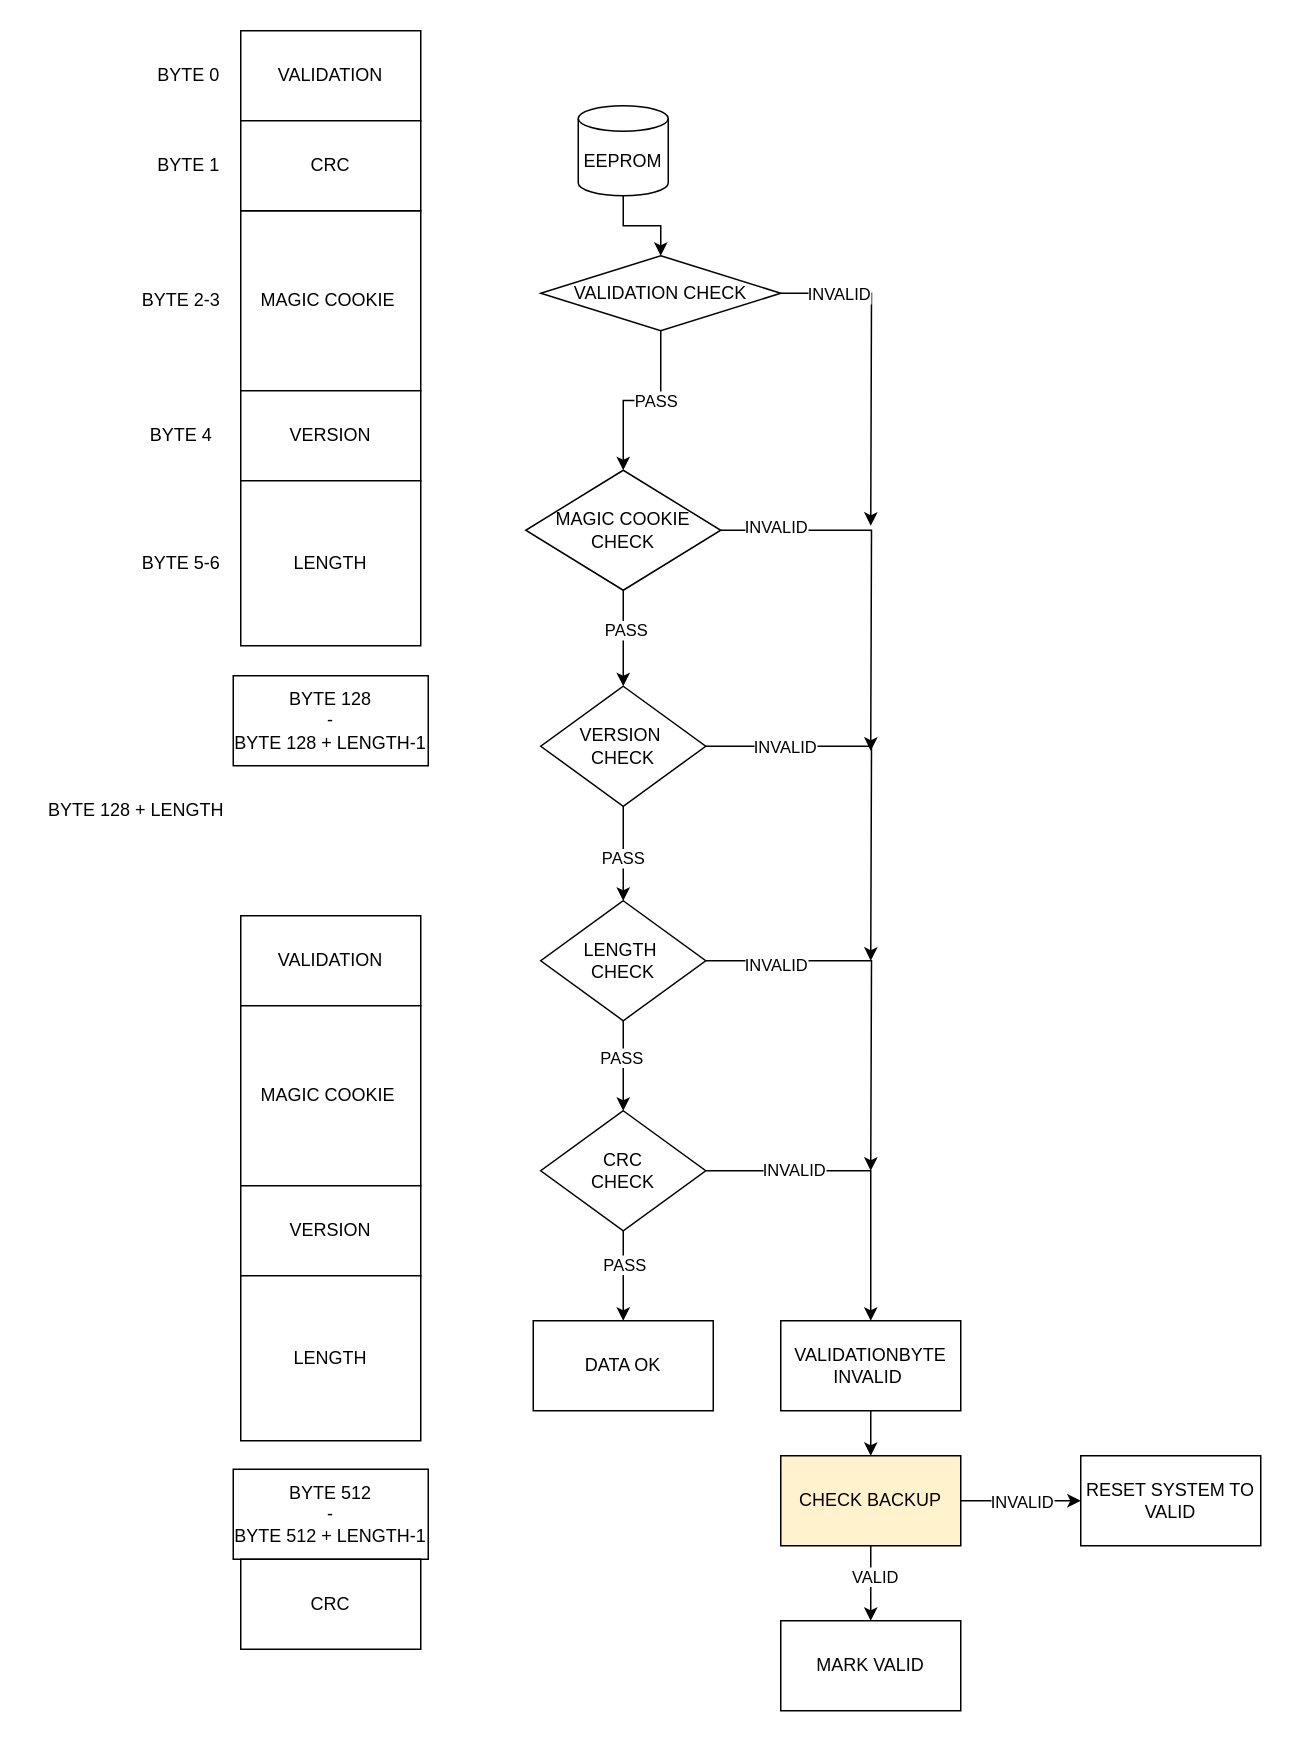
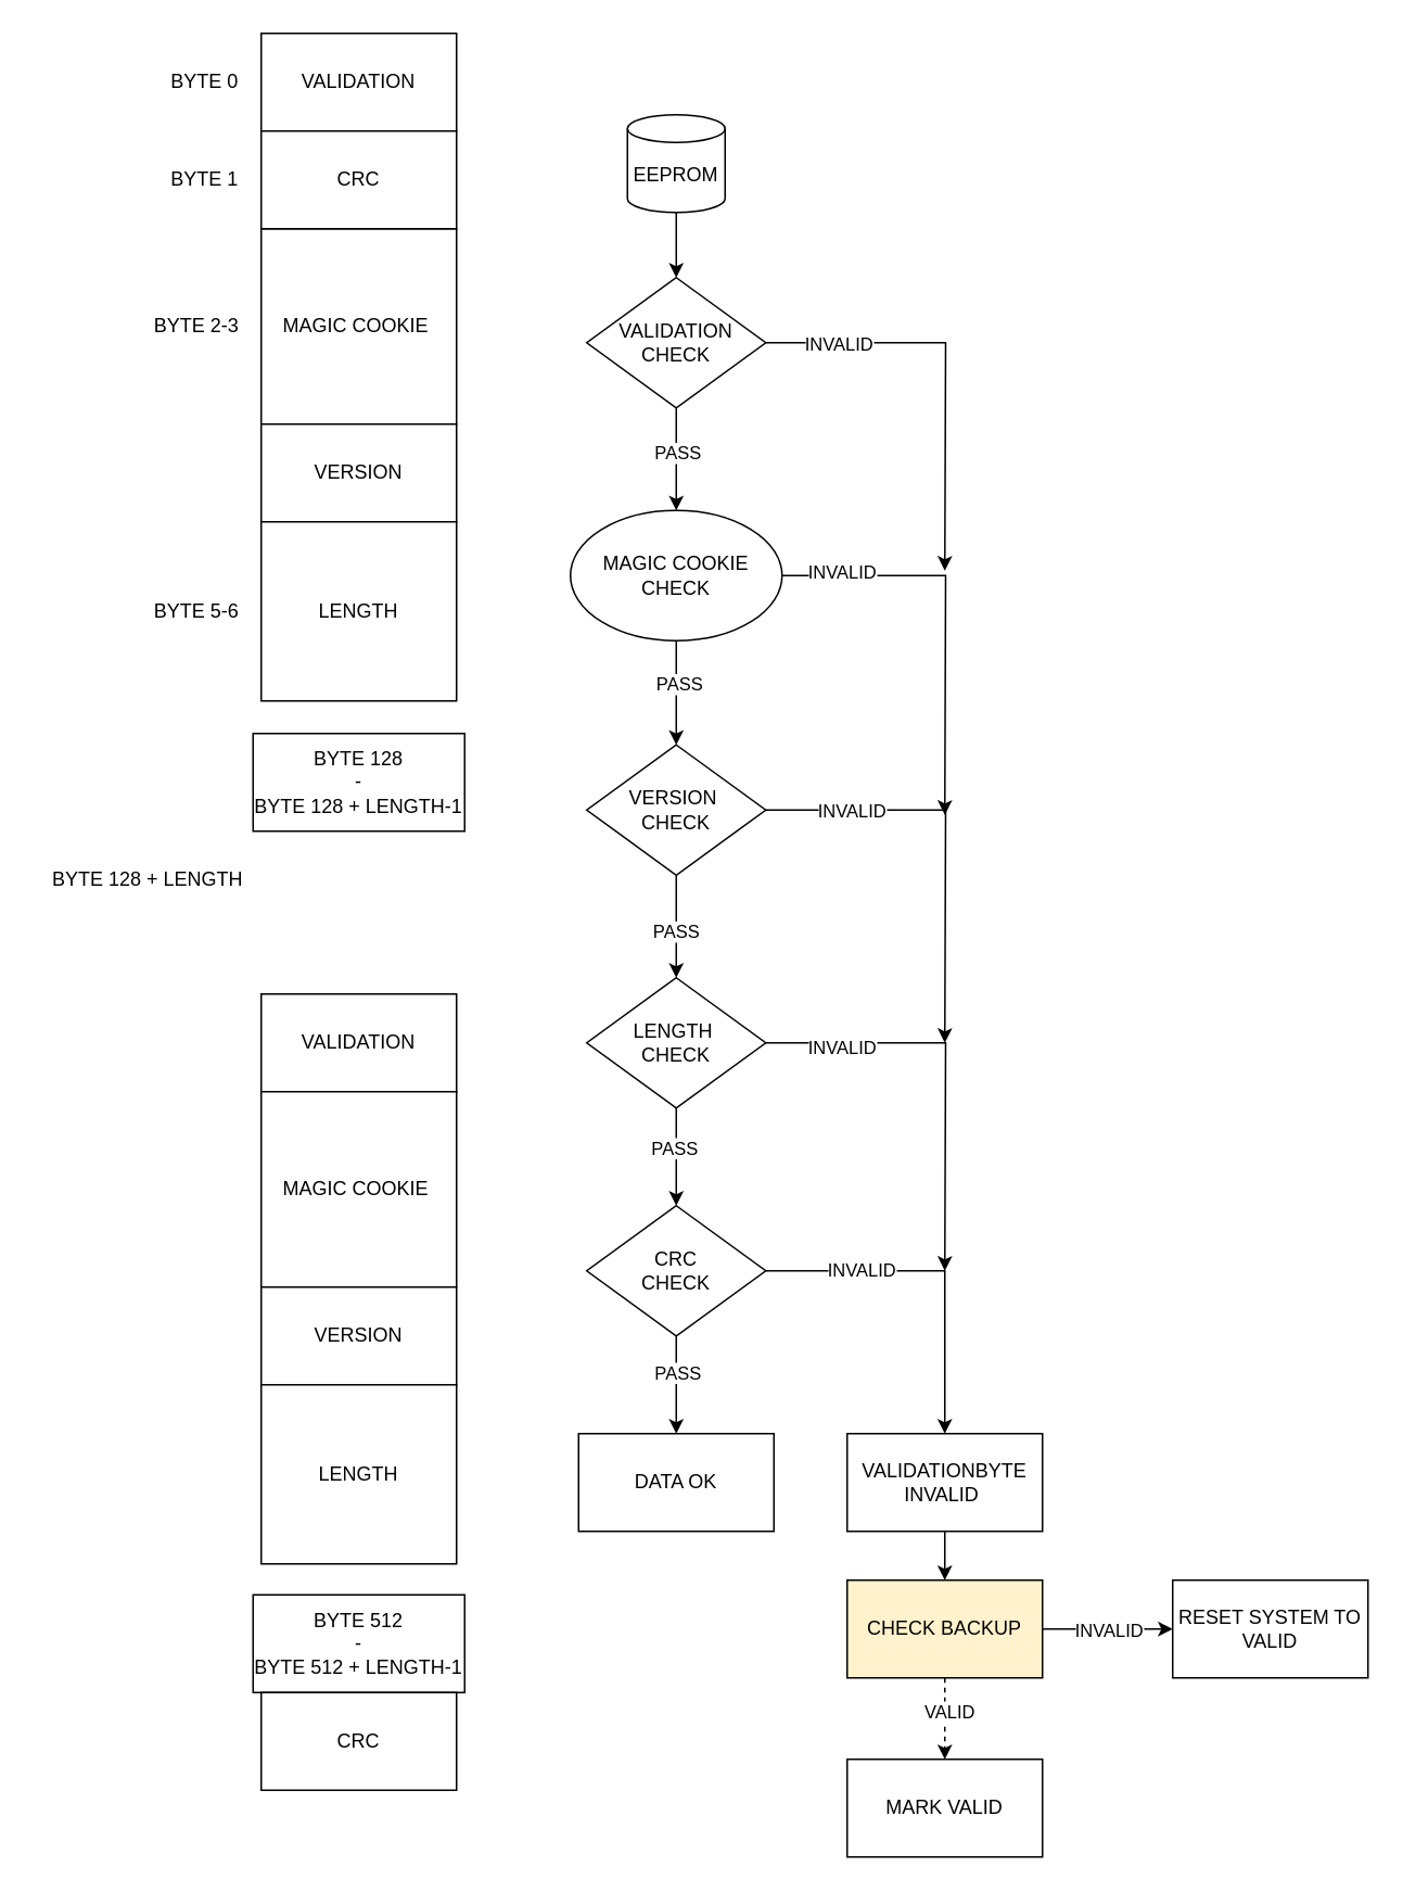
  <mxCell id="0" />
  <mxCell id="1" parent="0" />
  <mxCell id="2" style="edgeStyle=orthogonalEdgeStyle;rounded=0;orthogonalLoop=1;jettySize=auto;html=1;exitX=0.5;exitY=1;exitDx=0;exitDy=0;exitPerimeter=0;entryX=0.5;entryY=0;entryDx=0;entryDy=0;" edge="1" parent="1" source="3" target="8"><mxGeometry relative="1" as="geometry" /></mxCell>
  <mxCell id="3" value="EEPROM" style="shape=cylinder3;whiteSpace=wrap;html=1;boundedLbl=1;backgroundOutline=1;size=8.527;" vertex="1" parent="1"><mxGeometry x="385" y="70" width="60" height="60" as="geometry" /></mxCell>
  <mxCell id="4" style="edgeStyle=orthogonalEdgeStyle;rounded=0;orthogonalLoop=1;jettySize=auto;html=1;exitX=0.5;exitY=1;exitDx=0;exitDy=0;entryX=0.5;entryY=0;entryDx=0;entryDy=0;" edge="1" parent="1" source="8" target="13"><mxGeometry relative="1" as="geometry" /></mxCell>
  <mxCell id="5" value="PASS" style="edgeLabel;html=1;align=center;verticalAlign=middle;resizable=0;points=[];" vertex="1" connectable="0" parent="4"><mxGeometry x="-0.149" relative="1" as="geometry"><mxPoint as="offset" /></mxGeometry></mxCell>
  <mxCell id="6" style="edgeStyle=orthogonalEdgeStyle;rounded=0;orthogonalLoop=1;jettySize=auto;html=1;" edge="1" parent="1" source="8"><mxGeometry relative="1" as="geometry"><mxPoint x="580" y="350" as="targetPoint" /></mxGeometry></mxCell>
  <mxCell id="7" value="INVALID" style="edgeLabel;html=1;align=center;verticalAlign=middle;resizable=0;points=[];" vertex="1" connectable="0" parent="6"><mxGeometry x="-0.645" relative="1" as="geometry"><mxPoint as="offset" /></mxGeometry></mxCell>
- <mxCell id="8" value="VALIDATION CHECK" style="rhombus;whiteSpace=wrap;html=1;direction=east;" vertex="1" parent="1"><mxGeometry x="360" y="170" width="160" height="50" as="geometry" /></mxCell>
+ <mxCell id="8" value="VALIDATION CHECK" style="rhombus;whiteSpace=wrap;html=1;direction=east;" vertex="1" parent="1"><mxGeometry x="360" y="170" width="110" height="80" as="geometry" /></mxCell>
  <mxCell id="9" style="edgeStyle=orthogonalEdgeStyle;rounded=0;orthogonalLoop=1;jettySize=auto;html=1;exitX=0.5;exitY=1;exitDx=0;exitDy=0;" edge="1" parent="1" source="13" target="23"><mxGeometry relative="1" as="geometry" /></mxCell>
  <mxCell id="10" value="PASS" style="edgeLabel;html=1;align=center;verticalAlign=middle;resizable=0;points=[];" vertex="1" connectable="0" parent="9"><mxGeometry x="-0.197" y="1" relative="1" as="geometry"><mxPoint as="offset" /></mxGeometry></mxCell>
  <mxCell id="11" style="edgeStyle=orthogonalEdgeStyle;rounded=0;orthogonalLoop=1;jettySize=auto;html=1;" edge="1" parent="1" source="13"><mxGeometry relative="1" as="geometry"><mxPoint x="580" y="500" as="targetPoint" /></mxGeometry></mxCell>
  <mxCell id="12" value="INVALID" style="edgeLabel;html=1;align=center;verticalAlign=middle;resizable=0;points=[];" vertex="1" connectable="0" parent="11"><mxGeometry x="-0.71" y="3" relative="1" as="geometry"><mxPoint as="offset" /></mxGeometry></mxCell>
- <mxCell id="13" value="MAGIC COOKIE CHECK" style="rhombus;whiteSpace=wrap;html=1;direction=east;" vertex="1" parent="1"><mxGeometry x="350" y="313" width="130" height="80" as="geometry" /></mxCell>
+ <mxCell id="13" value="MAGIC COOKIE CHECK" style="ellipse;whiteSpace=wrap;html=1;direction=east;" vertex="1" parent="1"><mxGeometry x="350" y="313" width="130" height="80" as="geometry" /></mxCell>
  <mxCell id="14" style="edgeStyle=orthogonalEdgeStyle;rounded=0;orthogonalLoop=1;jettySize=auto;html=1;exitX=0.5;exitY=1;exitDx=0;exitDy=0;entryX=0.5;entryY=0;entryDx=0;entryDy=0;" edge="1" parent="1" source="18" target="28"><mxGeometry relative="1" as="geometry" /></mxCell>
  <mxCell id="15" value="PASS" style="edgeLabel;html=1;align=center;verticalAlign=middle;resizable=0;points=[];" vertex="1" connectable="0" parent="14"><mxGeometry x="-0.194" y="-2" relative="1" as="geometry"><mxPoint as="offset" /></mxGeometry></mxCell>
  <mxCell id="16" style="edgeStyle=orthogonalEdgeStyle;rounded=0;orthogonalLoop=1;jettySize=auto;html=1;exitX=1;exitY=0.5;exitDx=0;exitDy=0;" edge="1" parent="1" source="18"><mxGeometry relative="1" as="geometry"><mxPoint x="580" y="780" as="targetPoint" /></mxGeometry></mxCell>
  <mxCell id="17" value="INVALID" style="edgeLabel;html=1;align=center;verticalAlign=middle;resizable=0;points=[];" vertex="1" connectable="0" parent="16"><mxGeometry x="-0.634" y="-2" relative="1" as="geometry"><mxPoint as="offset" /></mxGeometry></mxCell>
  <mxCell id="18" value="LENGTH&amp;nbsp;&lt;div&gt;CHECK&lt;/div&gt;" style="rhombus;whiteSpace=wrap;html=1;direction=east;" vertex="1" parent="1"><mxGeometry x="360" y="600" width="110" height="80" as="geometry" /></mxCell>
  <mxCell id="19" style="edgeStyle=orthogonalEdgeStyle;rounded=0;orthogonalLoop=1;jettySize=auto;html=1;exitX=0.5;exitY=1;exitDx=0;exitDy=0;" edge="1" parent="1" source="23" target="18"><mxGeometry relative="1" as="geometry" /></mxCell>
  <mxCell id="20" value="PASS" style="edgeLabel;html=1;align=center;verticalAlign=middle;resizable=0;points=[];" vertex="1" connectable="0" parent="19"><mxGeometry x="0.067" y="-1" relative="1" as="geometry"><mxPoint as="offset" /></mxGeometry></mxCell>
  <mxCell id="21" style="edgeStyle=orthogonalEdgeStyle;rounded=0;orthogonalLoop=1;jettySize=auto;html=1;" edge="1" parent="1" source="23"><mxGeometry relative="1" as="geometry"><mxPoint x="580" y="640" as="targetPoint" /></mxGeometry></mxCell>
  <mxCell id="22" value="INVALID" style="edgeLabel;html=1;align=center;verticalAlign=middle;resizable=0;points=[];" vertex="1" connectable="0" parent="21"><mxGeometry x="-0.589" relative="1" as="geometry"><mxPoint as="offset" /></mxGeometry></mxCell>
  <mxCell id="23" value="VERSION&amp;nbsp;&lt;div&gt;CHECK&lt;/div&gt;" style="rhombus;whiteSpace=wrap;html=1;direction=east;" vertex="1" parent="1"><mxGeometry x="360" y="457" width="110" height="80" as="geometry" /></mxCell>
  <mxCell id="24" style="edgeStyle=orthogonalEdgeStyle;rounded=0;orthogonalLoop=1;jettySize=auto;html=1;exitX=0.5;exitY=1;exitDx=0;exitDy=0;entryX=0.5;entryY=0;entryDx=0;entryDy=0;" edge="1" parent="1" source="28"><mxGeometry relative="1" as="geometry"><mxPoint x="415" y="880" as="targetPoint" /></mxGeometry></mxCell>
  <mxCell id="25" value="PASS" style="edgeLabel;html=1;align=center;verticalAlign=middle;resizable=0;points=[];" vertex="1" connectable="0" parent="24"><mxGeometry x="-0.264" relative="1" as="geometry"><mxPoint as="offset" /></mxGeometry></mxCell>
  <mxCell id="26" style="edgeStyle=orthogonalEdgeStyle;rounded=0;orthogonalLoop=1;jettySize=auto;html=1;exitX=1;exitY=0.5;exitDx=0;exitDy=0;" edge="1" parent="1" source="28" target="31"><mxGeometry relative="1" as="geometry" /></mxCell>
  <mxCell id="27" value="INVALID" style="edgeLabel;html=1;align=center;verticalAlign=middle;resizable=0;points=[];" vertex="1" connectable="0" parent="26"><mxGeometry x="-0.445" y="1" relative="1" as="geometry"><mxPoint as="offset" /></mxGeometry></mxCell>
  <mxCell id="28" value="CRC&lt;div&gt;CHECK&lt;/div&gt;" style="rhombus;whiteSpace=wrap;html=1;direction=east;" vertex="1" parent="1"><mxGeometry x="360" y="740" width="110" height="80" as="geometry" /></mxCell>
  <mxCell id="29" value="DATA OK" style="rounded=0;whiteSpace=wrap;html=1;" vertex="1" parent="1"><mxGeometry x="355" y="880" width="120" height="60" as="geometry" /></mxCell>
  <mxCell id="30" value="" style="edgeStyle=orthogonalEdgeStyle;rounded=0;orthogonalLoop=1;jettySize=auto;html=1;" edge="1" parent="1" source="31" target="36"><mxGeometry relative="1" as="geometry" /></mxCell>
  <mxCell id="31" value="VALIDATIONBYTE INVALID&amp;nbsp;" style="rounded=0;whiteSpace=wrap;html=1;" vertex="1" parent="1"><mxGeometry x="520" y="880" width="120" height="60" as="geometry" /></mxCell>
  <mxCell id="32" style="edgeStyle=orthogonalEdgeStyle;rounded=0;orthogonalLoop=1;jettySize=auto;html=1;exitX=1;exitY=0.5;exitDx=0;exitDy=0;entryX=0;entryY=0.5;entryDx=0;entryDy=0;" edge="1" parent="1" source="36" target="38"><mxGeometry relative="1" as="geometry" /></mxCell>
  <mxCell id="33" value="INVALID" style="edgeLabel;html=1;align=center;verticalAlign=middle;resizable=0;points=[];" vertex="1" connectable="0" parent="32"><mxGeometry x="0.102" y="1" relative="1" as="geometry"><mxPoint x="-4" y="1" as="offset" /></mxGeometry></mxCell>
- <mxCell id="34" style="edgeStyle=orthogonalEdgeStyle;rounded=0;orthogonalLoop=1;jettySize=auto;html=1;exitX=0.5;exitY=1;exitDx=0;exitDy=0;entryX=0.5;entryY=0;entryDx=0;entryDy=0;" edge="1" parent="1" source="36" target="37"><mxGeometry relative="1" as="geometry" /></mxCell>
+ <mxCell id="34" style="edgeStyle=orthogonalEdgeStyle;rounded=0;orthogonalLoop=1;jettySize=auto;html=1;exitX=0.5;exitY=1;exitDx=0;exitDy=0;entryX=0.5;entryY=0;entryDx=0;entryDy=0;dashed=1;" edge="1" parent="1" source="36" target="37"><mxGeometry relative="1" as="geometry" /></mxCell>
  <mxCell id="35" value="VALID" style="edgeLabel;html=1;align=center;verticalAlign=middle;resizable=0;points=[];" vertex="1" connectable="0" parent="34"><mxGeometry x="0.088" y="2" relative="1" as="geometry"><mxPoint y="-7" as="offset" /></mxGeometry></mxCell>
  <mxCell id="36" value="CHECK BACKUP" style="whiteSpace=wrap;html=1;rounded=0;fillColor=#fff2cc;" vertex="1" parent="1"><mxGeometry x="520" y="970" width="120" height="60" as="geometry" /></mxCell>
  <mxCell id="37" value="MARK VALID" style="whiteSpace=wrap;html=1;rounded=0;" vertex="1" parent="1"><mxGeometry x="520" y="1080" width="120" height="60" as="geometry" /></mxCell>
  <mxCell id="38" value="RESET SYSTEM TO VALID" style="rounded=0;whiteSpace=wrap;html=1;" vertex="1" parent="1"><mxGeometry x="720" y="970" width="120" height="60" as="geometry" /></mxCell>
  <mxCell id="39" value="VALIDATION" style="rounded=0;whiteSpace=wrap;html=1;" vertex="1" parent="1"><mxGeometry x="160" y="20" width="120" height="60" as="geometry" /></mxCell>
  <mxCell id="40" value="MAGIC COOKIE&amp;nbsp;" style="rounded=0;whiteSpace=wrap;html=1;" vertex="1" parent="1"><mxGeometry x="160" y="140" width="120" height="120" as="geometry" /></mxCell>
  <mxCell id="41" value="VERSION" style="rounded=0;whiteSpace=wrap;html=1;" vertex="1" parent="1"><mxGeometry x="160" y="260" width="120" height="60" as="geometry" /></mxCell>
  <mxCell id="42" value="LENGTH" style="rounded=0;whiteSpace=wrap;html=1;" vertex="1" parent="1"><mxGeometry x="160" y="320" width="120" height="110" as="geometry" /></mxCell>
  <mxCell id="43" value="CRC" style="rounded=0;whiteSpace=wrap;html=1;" vertex="1" parent="1"><mxGeometry x="160" y="80" width="120" height="60" as="geometry" /></mxCell>
  <mxCell id="44" value="BYTE 128&lt;div&gt;-&lt;/div&gt;&lt;div&gt;BYTE 128 + LENGTH-1&lt;/div&gt;" style="rounded=0;whiteSpace=wrap;html=1;" vertex="1" parent="1"><mxGeometry x="155" y="450" width="130" height="60" as="geometry" /></mxCell>
  <mxCell id="45" value="BYTE 512&lt;div&gt;-&lt;/div&gt;&lt;div&gt;BYTE 512 + LENGTH-1&lt;/div&gt;" style="rounded=0;whiteSpace=wrap;html=1;" vertex="1" parent="1"><mxGeometry x="155" y="979" width="130" height="60" as="geometry" /></mxCell>
  <mxCell id="46" value="CRC" style="rounded=0;whiteSpace=wrap;html=1;" vertex="1" parent="1"><mxGeometry x="160" y="1039" width="120" height="60" as="geometry" /></mxCell>
  <mxCell id="47" value="VALIDATION" style="rounded=0;whiteSpace=wrap;html=1;" vertex="1" parent="1"><mxGeometry x="160" y="610" width="120" height="60" as="geometry" /></mxCell>
  <mxCell id="48" value="MAGIC COOKIE&amp;nbsp;" style="rounded=0;whiteSpace=wrap;html=1;" vertex="1" parent="1"><mxGeometry x="160" y="670" width="120" height="120" as="geometry" /></mxCell>
  <mxCell id="49" value="VERSION" style="rounded=0;whiteSpace=wrap;html=1;" vertex="1" parent="1"><mxGeometry x="160" y="790" width="120" height="60" as="geometry" /></mxCell>
  <mxCell id="50" value="LENGTH" style="rounded=0;whiteSpace=wrap;html=1;" vertex="1" parent="1"><mxGeometry x="160" y="850" width="120" height="110" as="geometry" /></mxCell>
  <mxCell id="51" value="BYTE 0" style="text;html=1;align=center;verticalAlign=middle;resizable=0;points=[];autosize=1;strokeColor=none;fillColor=none;" vertex="1" parent="1"><mxGeometry x="95" y="35" width="60" height="30" as="geometry" /></mxCell>
  <mxCell id="52" value="BYTE 2-3" style="text;html=1;align=center;verticalAlign=middle;resizable=0;points=[];autosize=1;strokeColor=none;fillColor=none;" vertex="1" parent="1"><mxGeometry x="80" y="185" width="80" height="30" as="geometry" /></mxCell>
- <mxCell id="53" value="BYTE 4" style="text;html=1;align=center;verticalAlign=middle;resizable=0;points=[];autosize=1;strokeColor=none;fillColor=none;" vertex="1" parent="1"><mxGeometry y="275" width="60" height="30" as="geometry" x="90" /></mxCell>
  <mxCell id="54" value="BYTE 5-6" style="text;html=1;align=center;verticalAlign=middle;resizable=0;points=[];autosize=1;strokeColor=none;fillColor=none;" vertex="1" parent="1"><mxGeometry x="80" y="360" width="80" height="30" as="geometry" /></mxCell>
  <mxCell id="55" value="BYTE 128 + LENGTH" style="text;html=1;align=center;verticalAlign=middle;resizable=0;points=[];autosize=1;strokeColor=none;fillColor=none;" vertex="1" parent="1"><mxGeometry x="20" y="525" width="140" height="30" as="geometry" /></mxCell>
  <mxCell id="56" value="BYTE 1" style="text;html=1;align=center;verticalAlign=middle;resizable=0;points=[];autosize=1;strokeColor=none;fillColor=none;" vertex="1" parent="1"><mxGeometry x="95" y="95" width="60" height="30" as="geometry" /></mxCell>
